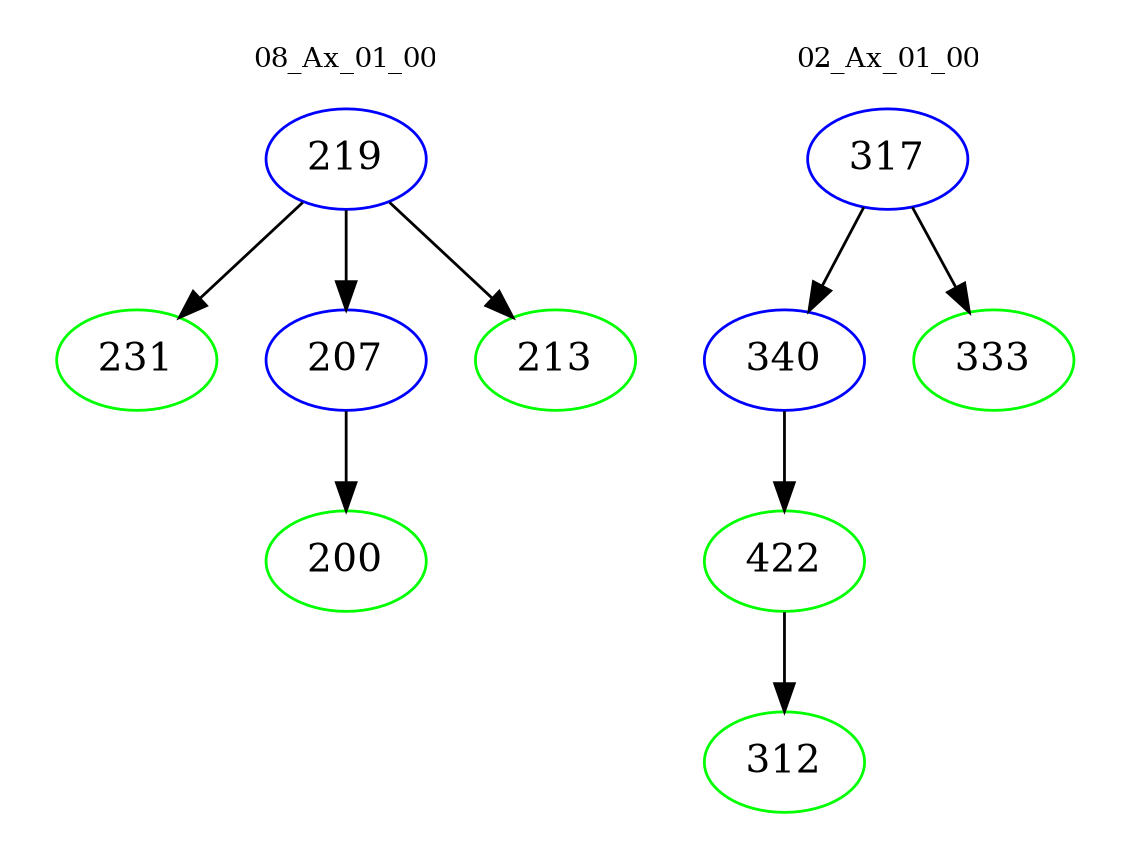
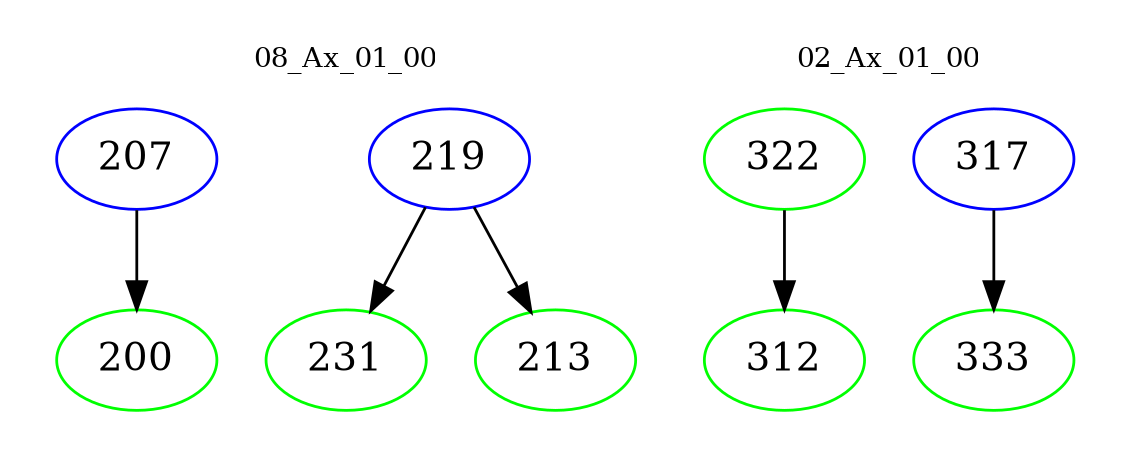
  digraph {
    node [color=green]
    edge [color=black]
    n1 [color=blue label=219]
    n2 [label=231]
    n3 [color=blue label=207]
    n4 [label=213]
    n5 [label=200]
    n6 [color=blue label=317]
    n7 [label=312]
-   n8 [color=blue label=340]
    n9 [label=333]
-   n10 [label=422]
+   n10 [label=322]
    subgraph cluster_1 {
      color=white
      fontsize=10
      label="08_Ax_01_00"
      n1
      n2
      n3
      n4
      n5
    }
    subgraph cluster_2 {
      color=white
      fontsize=10
      label="02_Ax_01_00"
      n6
      n7
-     n8
      n9
      n10
    }
    n1 -> n2
-   n1 -> n3
    n1 -> n4
    n3 -> n5
-   n6 -> n8
    n6 -> n9
-   n8 -> n10
    n10 -> n7
  }
